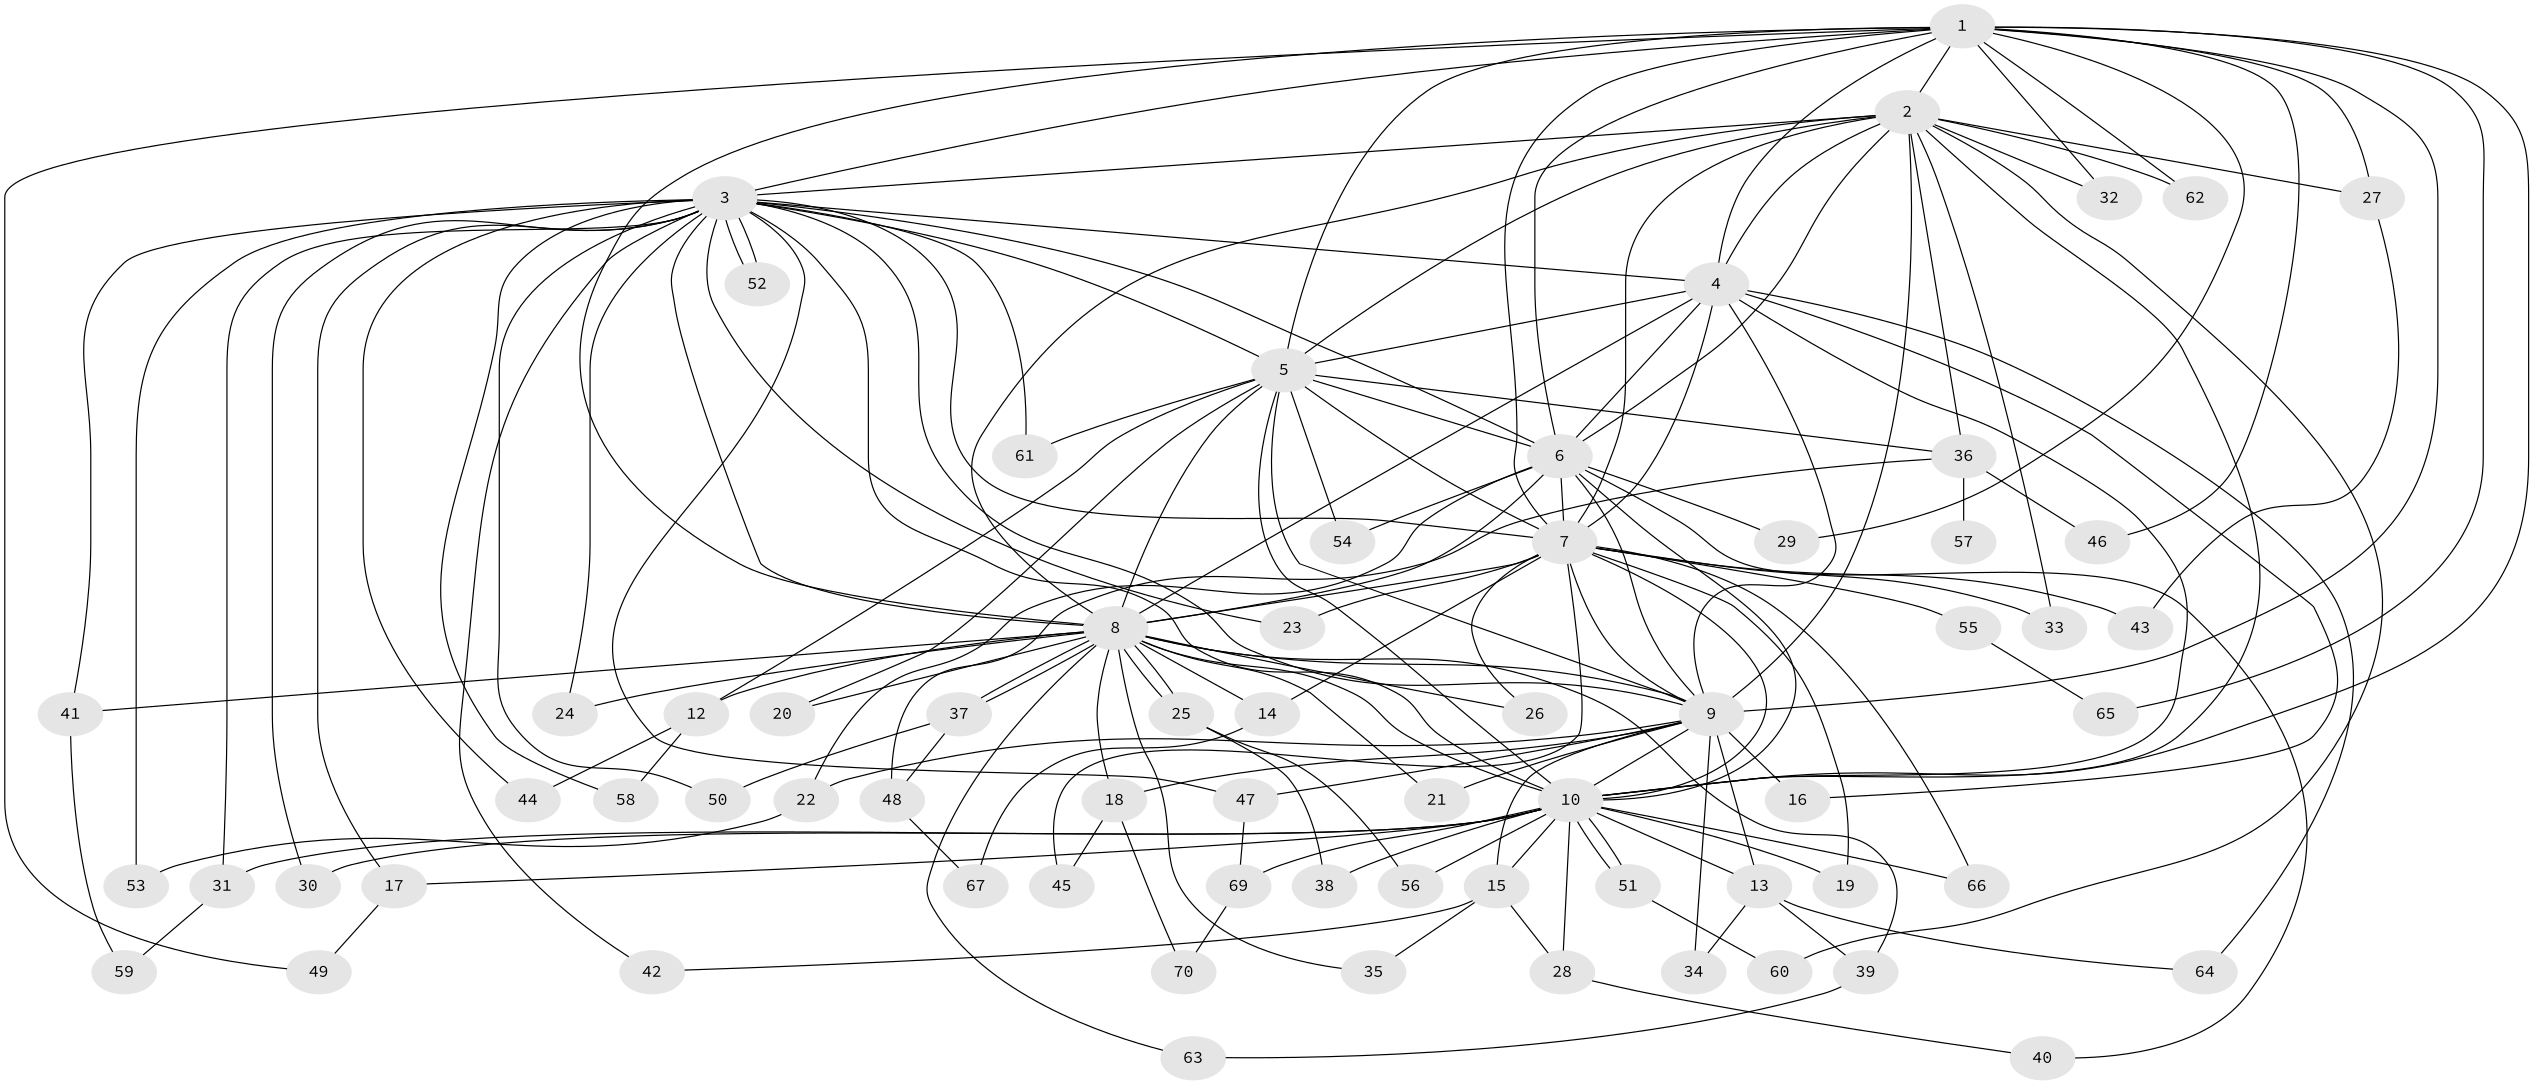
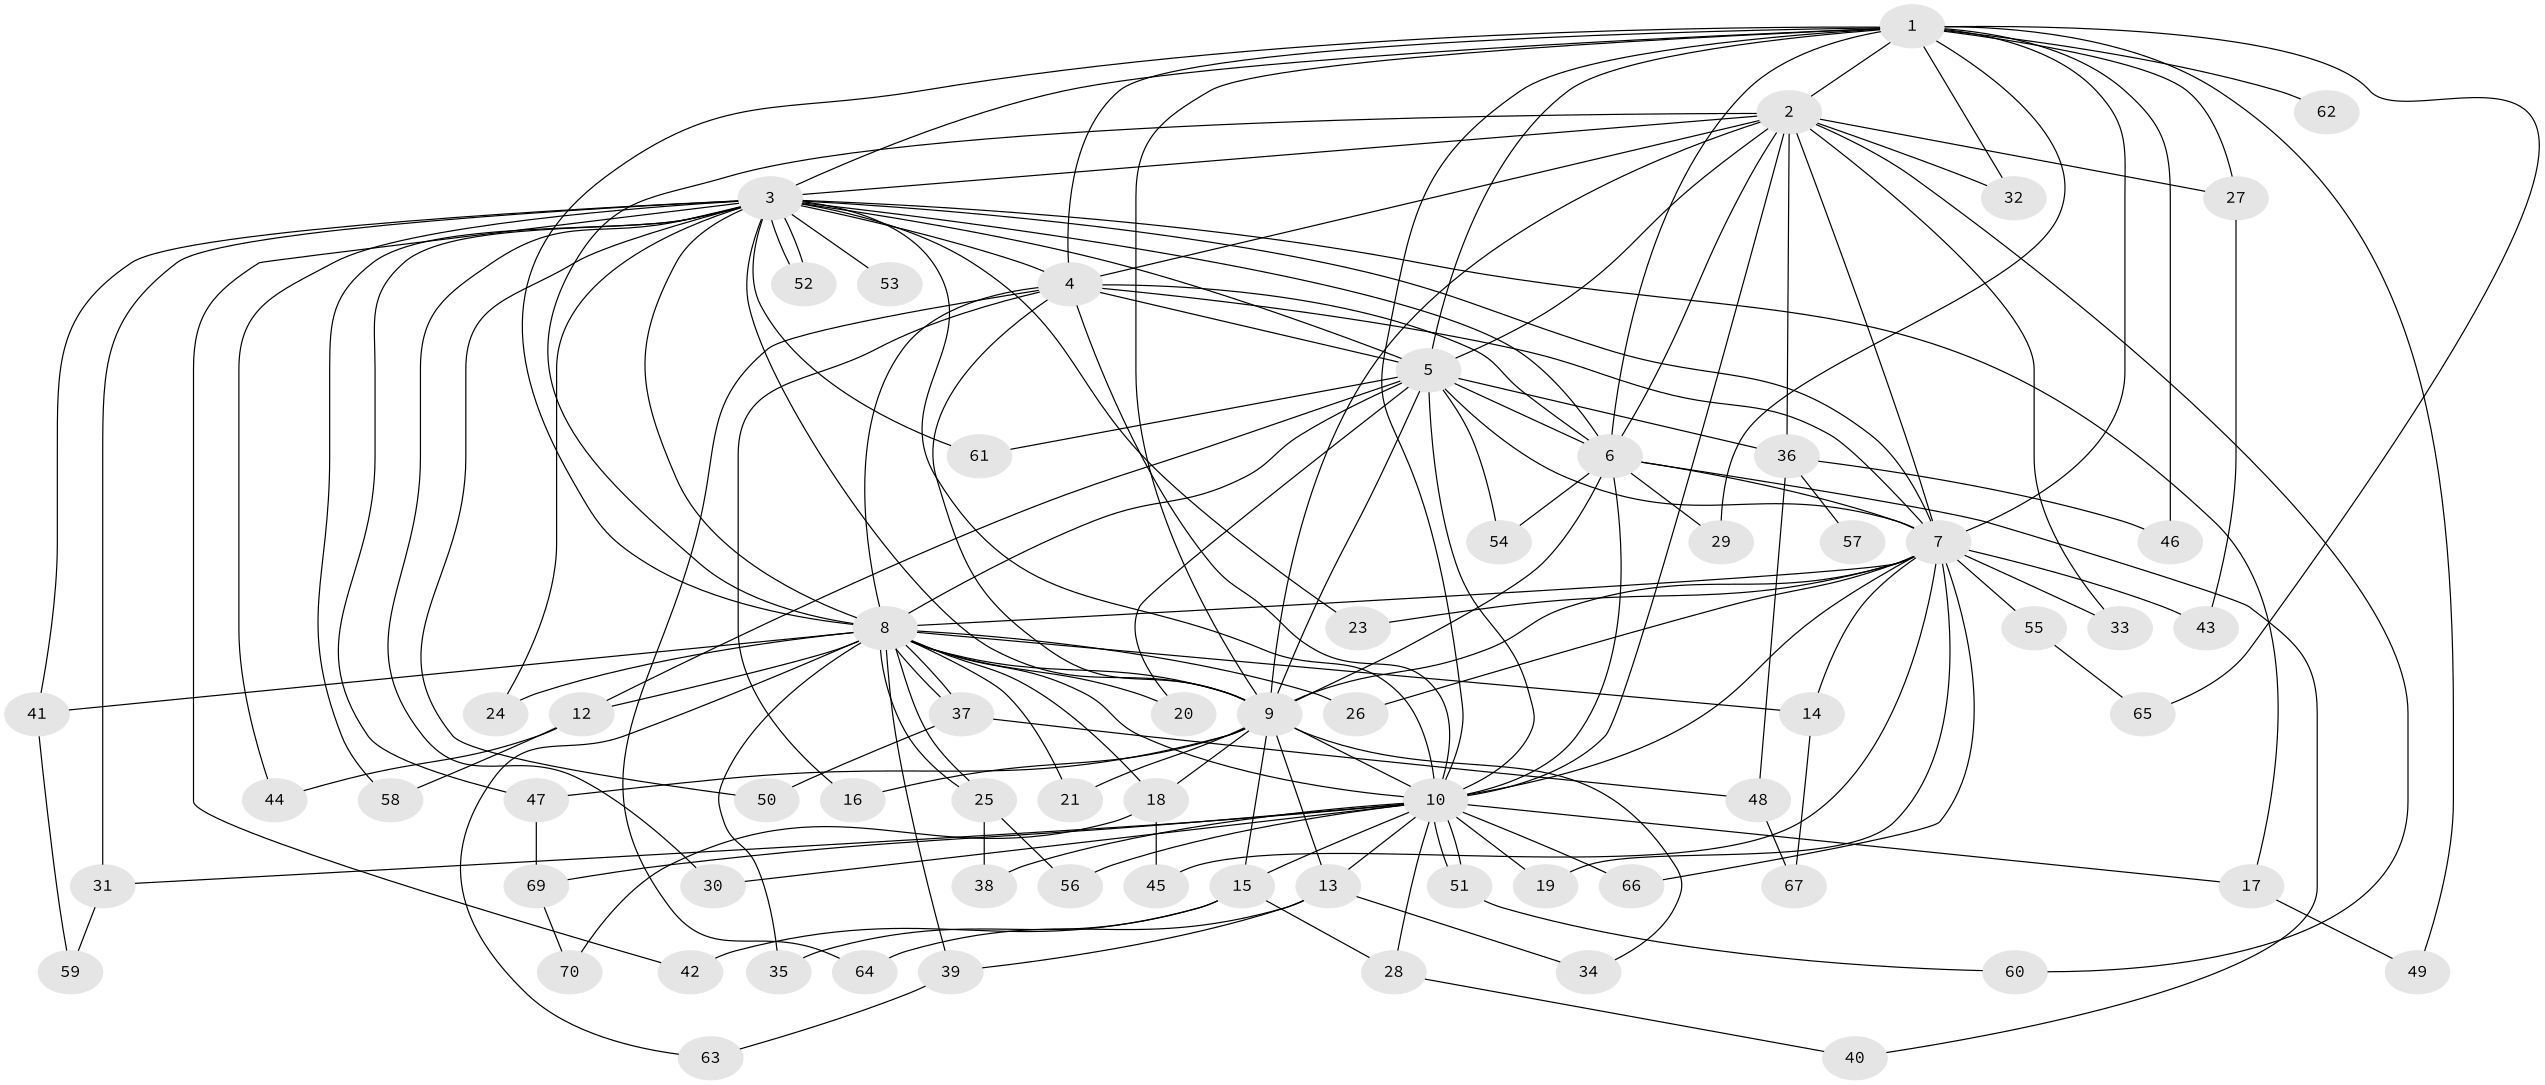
  graph {
    fontname="Source Code Pro"
    node [color=gray90 fontname="Source Code Pro" style=filled]
    edge [fontname="Source Code Pro"]
    1
    2
    3
    4
    5
    6
    7
    8
    9
    10
    27
    29
    32
    46
    49
    62
    65
    33
    36
    60
    17
    23
    24
    30
    31
    41
    42
    44
    47
    50
    52
    53
    58
    61
    16
    64
    12
    20
    54
-   22
    40
    14
    19
    26
    43
    45
    55
    66
    18
    21
    25
    35
    37
    39
    63
    13
    15
    34
    28
    38
    51
    56
    69
    57
    48
    59
    67
    70
    1 -- 2
    1 -- 3
    1 -- 4
    1 -- 5
    1 -- 6
    1 -- 7
    1 -- 8
    1 -- 9
    1 -- 10
    1 -- 27
    1 -- 29
    1 -- 32
    1 -- 46
    1 -- 49
    1 -- 62
    1 -- 65
    2 -- 3
    2 -- 4
    2 -- 5
    2 -- 6
    2 -- 7
    2 -- 8
    2 -- 9
    2 -- 10
    2 -- 27
    2 -- 32
-   2 -- 62
    2 -- 33
    2 -- 36
    2 -- 60
    3 -- 4
    3 -- 5
    3 -- 6
    3 -- 7
    3 -- 8
    3 -- 9
    3 -- 10
    3 -- 17
    3 -- 23
    3 -- 24
    3 -- 30
    3 -- 31
    3 -- 41
    3 -- 42
    3 -- 44
    3 -- 47
    3 -- 50
    3 -- 52
    3 -- 52
    3 -- 53
    3 -- 58
    3 -- 61
    4 -- 5
    4 -- 6
    4 -- 7
    4 -- 8
    4 -- 9
    4 -- 10
    4 -- 16
    4 -- 64
    5 -- 6
    5 -- 7
    5 -- 8
    5 -- 9
    5 -- 10
    5 -- 36
    5 -- 61
    5 -- 12
    5 -- 20
    5 -- 54
    6 -- 7
-   6 -- 8
    6 -- 9
    6 -- 10
    6 -- 29
    6 -- 54
-   6 -- 22
    6 -- 40
    7 -- 8
    7 -- 9
    7 -- 10
    7 -- 33
    7 -- 23
    7 -- 14
    7 -- 19
    7 -- 26
    7 -- 43
    7 -- 45
    7 -- 55
    7 -- 66
    8 -- 9
    8 -- 10
    8 -- 24
    8 -- 41
    8 -- 12
    8 -- 20
    8 -- 14
    8 -- 26
    8 -- 18
    8 -- 21
    8 -- 25
    8 -- 25
    8 -- 35
    8 -- 37
    8 -- 37
    8 -- 39
    8 -- 63
    9 -- 10
    9 -- 47
    9 -- 16
-   9 -- 22
    9 -- 18
    9 -- 21
    9 -- 13
    9 -- 15
    9 -- 34
    10 -- 17
    10 -- 30
    10 -- 31
    10 -- 19
    10 -- 66
    10 -- 13
    10 -- 15
    10 -- 28
    10 -- 38
    10 -- 51
    10 -- 51
    10 -- 56
    10 -- 69
    27 -- 43
    36 -- 46
    36 -- 57
    36 -- 48
    17 -- 49
    31 -- 59
    41 -- 59
    47 -- 69
    12 -- 44
    12 -- 58
-   22 -- 53
    14 -- 67
    55 -- 65
    18 -- 45
    18 -- 70
    25 -- 38
    25 -- 56
    37 -- 50
    37 -- 48
    39 -- 63
    13 -- 64
    13 -- 39
    13 -- 34
    15 -- 42
    15 -- 35
    15 -- 28
    28 -- 40
    51 -- 60
    69 -- 70
    48 -- 67
  }
